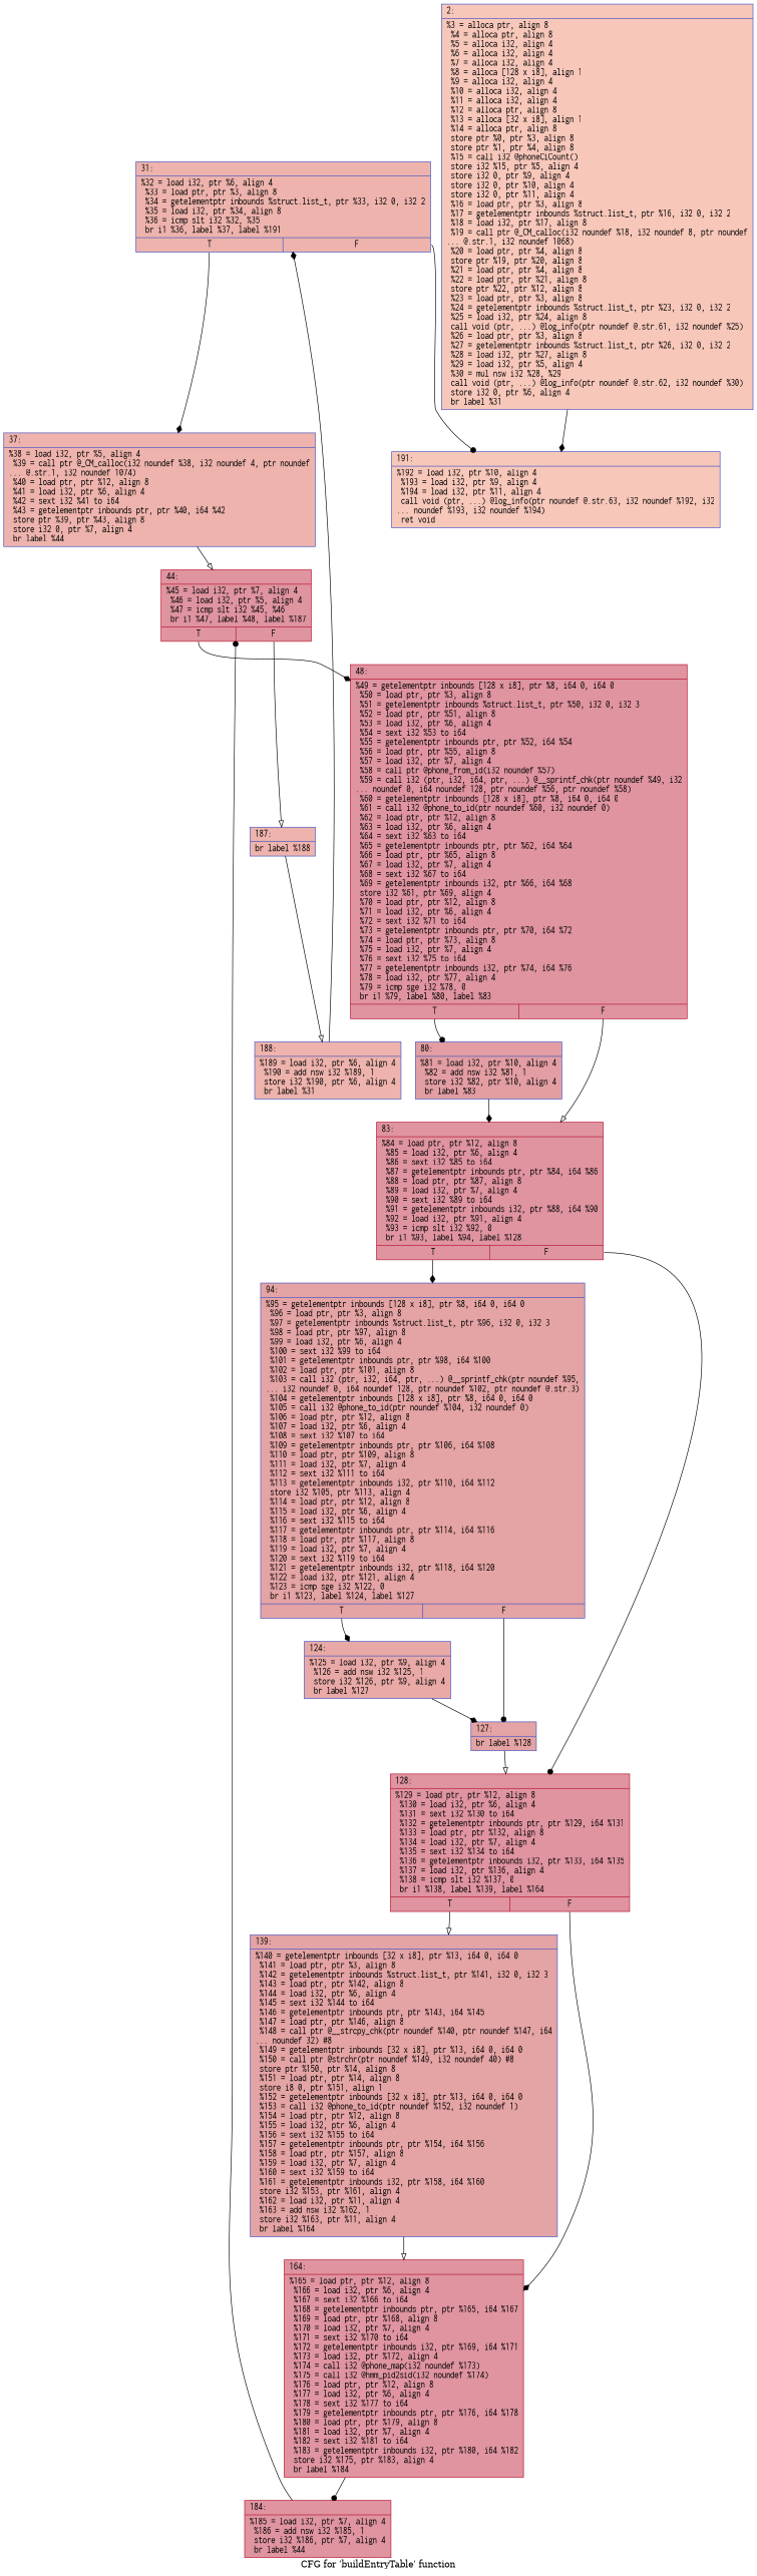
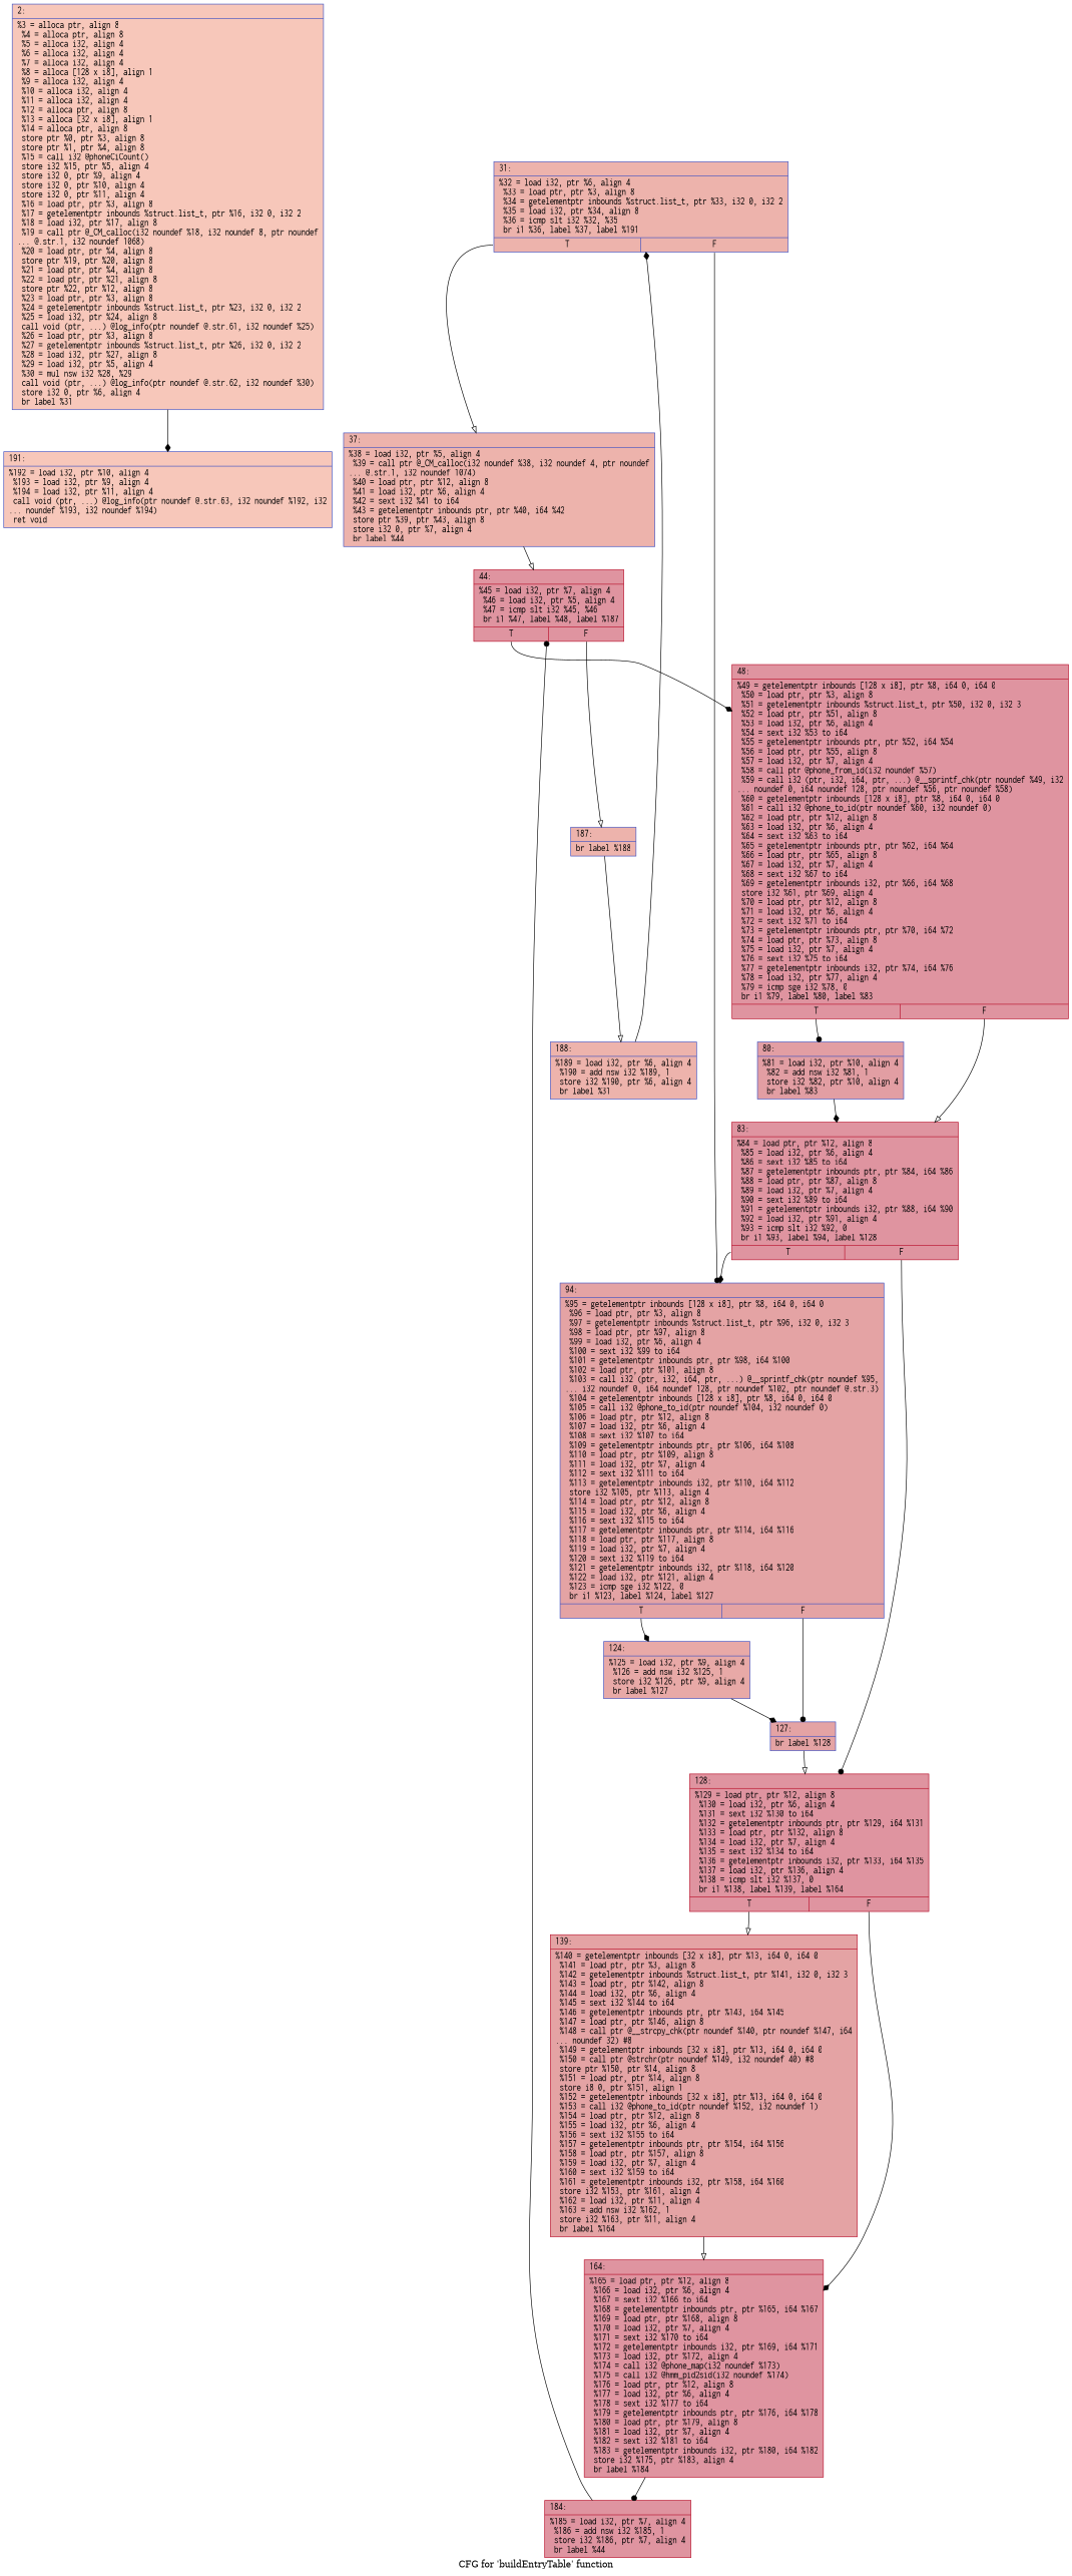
  digraph {
    label="CFG for 'buildEntryTable' function"
    node [color="#3d50c3ff" fillcolor="#b70d2870" fontname=Courier shape=record style=filled]
    edge [arrowhead=diamond]
    n1 [fillcolor="#ec7f6370" label="{2:\l|  %3 = alloca ptr, align 8\l  %4 = alloca ptr, align 8\l  %5 = alloca i32, align 4\l  %6 = alloca i32, align 4\l  %7 = alloca i32, align 4\l  %8 = alloca [128 x i8], align 1\l  %9 = alloca i32, align 4\l  %10 = alloca i32, align 4\l  %11 = alloca i32, align 4\l  %12 = alloca ptr, align 8\l  %13 = alloca [32 x i8], align 1\l  %14 = alloca ptr, align 8\l  store ptr %0, ptr %3, align 8\l  store ptr %1, ptr %4, align 8\l  %15 = call i32 @phoneCiCount()\l  store i32 %15, ptr %5, align 4\l  store i32 0, ptr %9, align 4\l  store i32 0, ptr %10, align 4\l  store i32 0, ptr %11, align 4\l  %16 = load ptr, ptr %3, align 8\l  %17 = getelementptr inbounds %struct.list_t, ptr %16, i32 0, i32 2\l  %18 = load i32, ptr %17, align 8\l  %19 = call ptr @_CM_calloc(i32 noundef %18, i32 noundef 8, ptr noundef\l... @.str.1, i32 noundef 1068)\l  %20 = load ptr, ptr %4, align 8\l  store ptr %19, ptr %20, align 8\l  %21 = load ptr, ptr %4, align 8\l  %22 = load ptr, ptr %21, align 8\l  store ptr %22, ptr %12, align 8\l  %23 = load ptr, ptr %3, align 8\l  %24 = getelementptr inbounds %struct.list_t, ptr %23, i32 0, i32 2\l  %25 = load i32, ptr %24, align 8\l  call void (ptr, ...) @log_info(ptr noundef @.str.61, i32 noundef %25)\l  %26 = load ptr, ptr %3, align 8\l  %27 = getelementptr inbounds %struct.list_t, ptr %26, i32 0, i32 2\l  %28 = load i32, ptr %27, align 8\l  %29 = load i32, ptr %5, align 4\l  %30 = mul nsw i32 %28, %29\l  call void (ptr, ...) @log_info(ptr noundef @.str.62, i32 noundef %30)\l  store i32 0, ptr %6, align 4\l  br label %31\l}"]
    n2 [fillcolor="#ec7f6370" label="{191:\l|  %192 = load i32, ptr %10, align 4\l  %193 = load i32, ptr %9, align 4\l  %194 = load i32, ptr %11, align 4\l  call void (ptr, ...) @log_info(ptr noundef @.str.63, i32 noundef %192, i32\l... noundef %193, i32 noundef %194)\l  ret void\l}"]
    n3 [fillcolor="#d6524470" label="{31:\l|  %32 = load i32, ptr %6, align 4\l  %33 = load ptr, ptr %3, align 8\l  %34 = getelementptr inbounds %struct.list_t, ptr %33, i32 0, i32 2\l  %35 = load i32, ptr %34, align 8\l  %36 = icmp slt i32 %32, %35\l  br i1 %36, label %37, label %191\l|{<s0>T|<s1>F}}"]
    n4 [fillcolor="#d6524470" label="{37:\l|  %38 = load i32, ptr %5, align 4\l  %39 = call ptr @_CM_calloc(i32 noundef %38, i32 noundef 4, ptr noundef\l... @.str.1, i32 noundef 1074)\l  %40 = load ptr, ptr %12, align 8\l  %41 = load i32, ptr %6, align 4\l  %42 = sext i32 %41 to i64\l  %43 = getelementptr inbounds ptr, ptr %40, i64 %42\l  store ptr %39, ptr %43, align 8\l  store i32 0, ptr %7, align 4\l  br label %44\l}"]
    n5 [color="#b70d28ff" label="{44:\l|  %45 = load i32, ptr %7, align 4\l  %46 = load i32, ptr %5, align 4\l  %47 = icmp slt i32 %45, %46\l  br i1 %47, label %48, label %187\l|{<s0>T|<s1>F}}"]
    n6 [color="#b70d28ff" label="{48:\l|  %49 = getelementptr inbounds [128 x i8], ptr %8, i64 0, i64 0\l  %50 = load ptr, ptr %3, align 8\l  %51 = getelementptr inbounds %struct.list_t, ptr %50, i32 0, i32 3\l  %52 = load ptr, ptr %51, align 8\l  %53 = load i32, ptr %6, align 4\l  %54 = sext i32 %53 to i64\l  %55 = getelementptr inbounds ptr, ptr %52, i64 %54\l  %56 = load ptr, ptr %55, align 8\l  %57 = load i32, ptr %7, align 4\l  %58 = call ptr @phone_from_id(i32 noundef %57)\l  %59 = call i32 (ptr, i32, i64, ptr, ...) @__sprintf_chk(ptr noundef %49, i32\l... noundef 0, i64 noundef 128, ptr noundef %56, ptr noundef %58)\l  %60 = getelementptr inbounds [128 x i8], ptr %8, i64 0, i64 0\l  %61 = call i32 @phone_to_id(ptr noundef %60, i32 noundef 0)\l  %62 = load ptr, ptr %12, align 8\l  %63 = load i32, ptr %6, align 4\l  %64 = sext i32 %63 to i64\l  %65 = getelementptr inbounds ptr, ptr %62, i64 %64\l  %66 = load ptr, ptr %65, align 8\l  %67 = load i32, ptr %7, align 4\l  %68 = sext i32 %67 to i64\l  %69 = getelementptr inbounds i32, ptr %66, i64 %68\l  store i32 %61, ptr %69, align 4\l  %70 = load ptr, ptr %12, align 8\l  %71 = load i32, ptr %6, align 4\l  %72 = sext i32 %71 to i64\l  %73 = getelementptr inbounds ptr, ptr %70, i64 %72\l  %74 = load ptr, ptr %73, align 8\l  %75 = load i32, ptr %7, align 4\l  %76 = sext i32 %75 to i64\l  %77 = getelementptr inbounds i32, ptr %74, i64 %76\l  %78 = load i32, ptr %77, align 4\l  %79 = icmp sge i32 %78, 0\l  br i1 %79, label %80, label %83\l|{<s0>T|<s1>F}}"]
    n7 [fillcolor="#d6524470" label="{187:\l|  br label %188\l}"]
    n8 [fillcolor="#be242e70" label="{80:\l|  %81 = load i32, ptr %10, align 4\l  %82 = add nsw i32 %81, 1\l  store i32 %82, ptr %10, align 4\l  br label %83\l}"]
    n9 [color="#b70d28ff" label="{83:\l|  %84 = load ptr, ptr %12, align 8\l  %85 = load i32, ptr %6, align 4\l  %86 = sext i32 %85 to i64\l  %87 = getelementptr inbounds ptr, ptr %84, i64 %86\l  %88 = load ptr, ptr %87, align 8\l  %89 = load i32, ptr %7, align 4\l  %90 = sext i32 %89 to i64\l  %91 = getelementptr inbounds i32, ptr %88, i64 %90\l  %92 = load i32, ptr %91, align 4\l  %93 = icmp slt i32 %92, 0\l  br i1 %93, label %94, label %128\l|{<s0>T|<s1>F}}"]
    n10 [fillcolor="#d6524470" label="{188:\l|  %189 = load i32, ptr %6, align 4\l  %190 = add nsw i32 %189, 1\l  store i32 %190, ptr %6, align 4\l  br label %31\l}"]
    n11 [fillcolor="#c32e3170" label="{94:\l|  %95 = getelementptr inbounds [128 x i8], ptr %8, i64 0, i64 0\l  %96 = load ptr, ptr %3, align 8\l  %97 = getelementptr inbounds %struct.list_t, ptr %96, i32 0, i32 3\l  %98 = load ptr, ptr %97, align 8\l  %99 = load i32, ptr %6, align 4\l  %100 = sext i32 %99 to i64\l  %101 = getelementptr inbounds ptr, ptr %98, i64 %100\l  %102 = load ptr, ptr %101, align 8\l  %103 = call i32 (ptr, i32, i64, ptr, ...) @__sprintf_chk(ptr noundef %95,\l... i32 noundef 0, i64 noundef 128, ptr noundef %102, ptr noundef @.str.3)\l  %104 = getelementptr inbounds [128 x i8], ptr %8, i64 0, i64 0\l  %105 = call i32 @phone_to_id(ptr noundef %104, i32 noundef 0)\l  %106 = load ptr, ptr %12, align 8\l  %107 = load i32, ptr %6, align 4\l  %108 = sext i32 %107 to i64\l  %109 = getelementptr inbounds ptr, ptr %106, i64 %108\l  %110 = load ptr, ptr %109, align 8\l  %111 = load i32, ptr %7, align 4\l  %112 = sext i32 %111 to i64\l  %113 = getelementptr inbounds i32, ptr %110, i64 %112\l  store i32 %105, ptr %113, align 4\l  %114 = load ptr, ptr %12, align 8\l  %115 = load i32, ptr %6, align 4\l  %116 = sext i32 %115 to i64\l  %117 = getelementptr inbounds ptr, ptr %114, i64 %116\l  %118 = load ptr, ptr %117, align 8\l  %119 = load i32, ptr %7, align 4\l  %120 = sext i32 %119 to i64\l  %121 = getelementptr inbounds i32, ptr %118, i64 %120\l  %122 = load i32, ptr %121, align 4\l  %123 = icmp sge i32 %122, 0\l  br i1 %123, label %124, label %127\l|{<s0>T|<s1>F}}"]
    n12 [color="#b70d28ff" label="{128:\l|  %129 = load ptr, ptr %12, align 8\l  %130 = load i32, ptr %6, align 4\l  %131 = sext i32 %130 to i64\l  %132 = getelementptr inbounds ptr, ptr %129, i64 %131\l  %133 = load ptr, ptr %132, align 8\l  %134 = load i32, ptr %7, align 4\l  %135 = sext i32 %134 to i64\l  %136 = getelementptr inbounds i32, ptr %133, i64 %135\l  %137 = load i32, ptr %136, align 4\l  %138 = icmp slt i32 %137, 0\l  br i1 %138, label %139, label %164\l|{<s0>T|<s1>F}}"]
    n13 [fillcolor="#ca3b3770" label="{124:\l|  %125 = load i32, ptr %9, align 4\l  %126 = add nsw i32 %125, 1\l  store i32 %126, ptr %9, align 4\l  br label %127\l}"]
    n14 [fillcolor="#c32e3170" label="{127:\l|  br label %128\l}"]
-   n15 [fillcolor="#c32e3170" label="{139:\l|  %140 = getelementptr inbounds [32 x i8], ptr %13, i64 0, i64 0\l  %141 = load ptr, ptr %3, align 8\l  %142 = getelementptr inbounds %struct.list_t, ptr %141, i32 0, i32 3\l  %143 = load ptr, ptr %142, align 8\l  %144 = load i32, ptr %6, align 4\l  %145 = sext i32 %144 to i64\l  %146 = getelementptr inbounds ptr, ptr %143, i64 %145\l  %147 = load ptr, ptr %146, align 8\l  %148 = call ptr @__strcpy_chk(ptr noundef %140, ptr noundef %147, i64\l... noundef 32) #8\l  %149 = getelementptr inbounds [32 x i8], ptr %13, i64 0, i64 0\l  %150 = call ptr @strchr(ptr noundef %149, i32 noundef 40) #8\l  store ptr %150, ptr %14, align 8\l  %151 = load ptr, ptr %14, align 8\l  store i8 0, ptr %151, align 1\l  %152 = getelementptr inbounds [32 x i8], ptr %13, i64 0, i64 0\l  %153 = call i32 @phone_to_id(ptr noundef %152, i32 noundef 1)\l  %154 = load ptr, ptr %12, align 8\l  %155 = load i32, ptr %6, align 4\l  %156 = sext i32 %155 to i64\l  %157 = getelementptr inbounds ptr, ptr %154, i64 %156\l  %158 = load ptr, ptr %157, align 8\l  %159 = load i32, ptr %7, align 4\l  %160 = sext i32 %159 to i64\l  %161 = getelementptr inbounds i32, ptr %158, i64 %160\l  store i32 %153, ptr %161, align 4\l  %162 = load i32, ptr %11, align 4\l  %163 = add nsw i32 %162, 1\l  store i32 %163, ptr %11, align 4\l  br label %164\l}"]
+   n15 [color="#b70d28ff" fillcolor="#c32e3170" label="{139:\l|  %140 = getelementptr inbounds [32 x i8], ptr %13, i64 0, i64 0\l  %141 = load ptr, ptr %3, align 8\l  %142 = getelementptr inbounds %struct.list_t, ptr %141, i32 0, i32 3\l  %143 = load ptr, ptr %142, align 8\l  %144 = load i32, ptr %6, align 4\l  %145 = sext i32 %144 to i64\l  %146 = getelementptr inbounds ptr, ptr %143, i64 %145\l  %147 = load ptr, ptr %146, align 8\l  %148 = call ptr @__strcpy_chk(ptr noundef %140, ptr noundef %147, i64\l... noundef 32) #8\l  %149 = getelementptr inbounds [32 x i8], ptr %13, i64 0, i64 0\l  %150 = call ptr @strchr(ptr noundef %149, i32 noundef 40) #8\l  store ptr %150, ptr %14, align 8\l  %151 = load ptr, ptr %14, align 8\l  store i8 0, ptr %151, align 1\l  %152 = getelementptr inbounds [32 x i8], ptr %13, i64 0, i64 0\l  %153 = call i32 @phone_to_id(ptr noundef %152, i32 noundef 1)\l  %154 = load ptr, ptr %12, align 8\l  %155 = load i32, ptr %6, align 4\l  %156 = sext i32 %155 to i64\l  %157 = getelementptr inbounds ptr, ptr %154, i64 %156\l  %158 = load ptr, ptr %157, align 8\l  %159 = load i32, ptr %7, align 4\l  %160 = sext i32 %159 to i64\l  %161 = getelementptr inbounds i32, ptr %158, i64 %160\l  store i32 %153, ptr %161, align 4\l  %162 = load i32, ptr %11, align 4\l  %163 = add nsw i32 %162, 1\l  store i32 %163, ptr %11, align 4\l  br label %164\l}"]
    n16 [color="#b70d28ff" label="{164:\l|  %165 = load ptr, ptr %12, align 8\l  %166 = load i32, ptr %6, align 4\l  %167 = sext i32 %166 to i64\l  %168 = getelementptr inbounds ptr, ptr %165, i64 %167\l  %169 = load ptr, ptr %168, align 8\l  %170 = load i32, ptr %7, align 4\l  %171 = sext i32 %170 to i64\l  %172 = getelementptr inbounds i32, ptr %169, i64 %171\l  %173 = load i32, ptr %172, align 4\l  %174 = call i32 @phone_map(i32 noundef %173)\l  %175 = call i32 @hmm_pid2sid(i32 noundef %174)\l  %176 = load ptr, ptr %12, align 8\l  %177 = load i32, ptr %6, align 4\l  %178 = sext i32 %177 to i64\l  %179 = getelementptr inbounds ptr, ptr %176, i64 %178\l  %180 = load ptr, ptr %179, align 8\l  %181 = load i32, ptr %7, align 4\l  %182 = sext i32 %181 to i64\l  %183 = getelementptr inbounds i32, ptr %180, i64 %182\l  store i32 %175, ptr %183, align 4\l  br label %184\l}"]
    n17 [color="#b70d28ff" label="{184:\l|  %185 = load i32, ptr %7, align 4\l  %186 = add nsw i32 %185, 1\l  store i32 %186, ptr %7, align 4\l  br label %44\l}"]
    n1 -> n2
-   n3 -> n2 [arrowhead=dot tailport=s1]
-   n3 -> n4 [tailport=s0]
+   n3 -> n11 [arrowhead=dot tailport=s1]
+   n3 -> n4 [arrowhead=onormal tailport=s0]
    n4 -> n5 [arrowhead=onormal]
    n5 -> n6 [tailport=s0]
    n5 -> n7 [arrowhead=onormal tailport=s1]
    n6 -> n8 [arrowhead=dot tailport=s0]
    n6 -> n9 [arrowhead=onormal tailport=s1]
    n7 -> n10 [arrowhead=onormal]
    n8 -> n9
    n9 -> n11 [tailport=s0]
    n9 -> n12 [arrowhead=dot tailport=s1]
    n10 -> n3
    n11 -> n13 [tailport=s0]
    n11 -> n14 [arrowhead=dot tailport=s1]
    n12 -> n15 [arrowhead=onormal tailport=s0]
    n12 -> n16 [tailport=s1]
    n13 -> n14
    n14 -> n12 [arrowhead=onormal]
    n15 -> n16 [arrowhead=onormal]
    n16 -> n17 [arrowhead=dot]
    n17 -> n5 [arrowhead=dot]
  }
